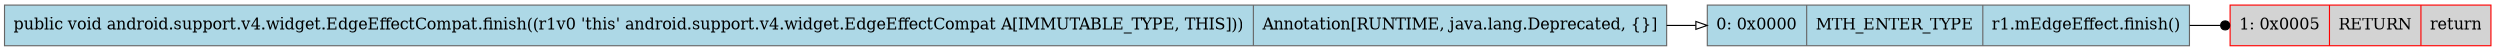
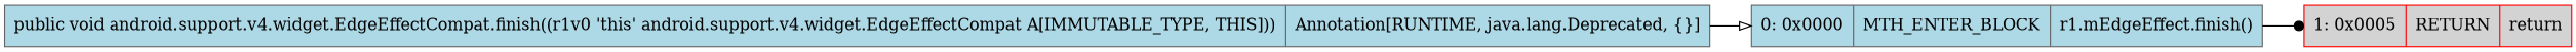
  digraph {
    rankdir=LR
    node [shape=record style=filled fillcolor=lightblue color=gray40]
-   n1 [label="{0\:\ 0x0000|MTH_ENTER_TYPE\l|r1.mEdgeEffect.finish()\l}"]
+   n1 [label="{0\:\ 0x0000|MTH_ENTER_BLOCK\l|r1.mEdgeEffect.finish()\l}"]
    n2 [label="{1\:\ 0x0005|RETURN\l|return\l}" fillcolor=lightgrey color=red]
    n3 [label="{public void android.support.v4.widget.EdgeEffectCompat.finish((r1v0 'this' android.support.v4.widget.EdgeEffectCompat A[IMMUTABLE_TYPE, THIS]))  | Annotation[RUNTIME, java.lang.Deprecated, \{\}]\l}"]
    n1 -> n2 [arrowhead=dot]
    n3 -> n1 [arrowhead=onormal]
  }
